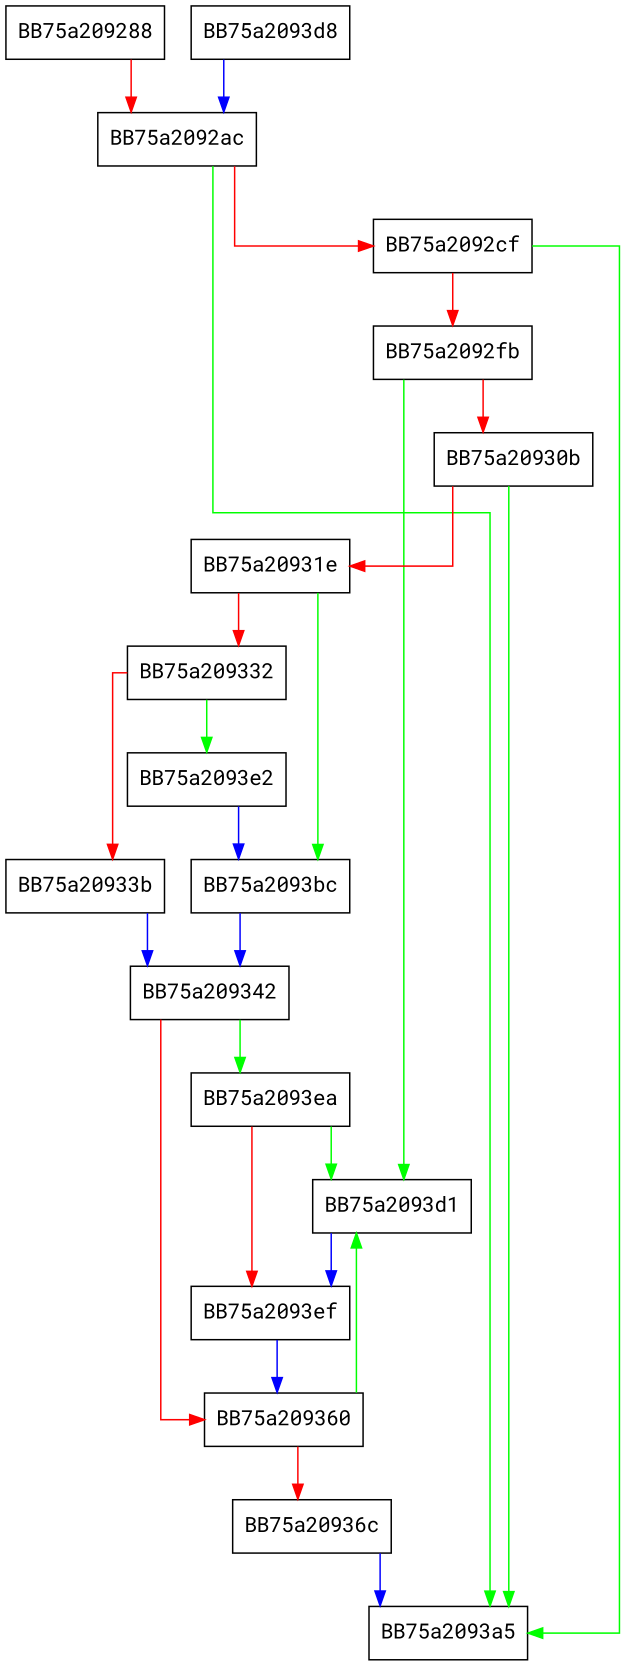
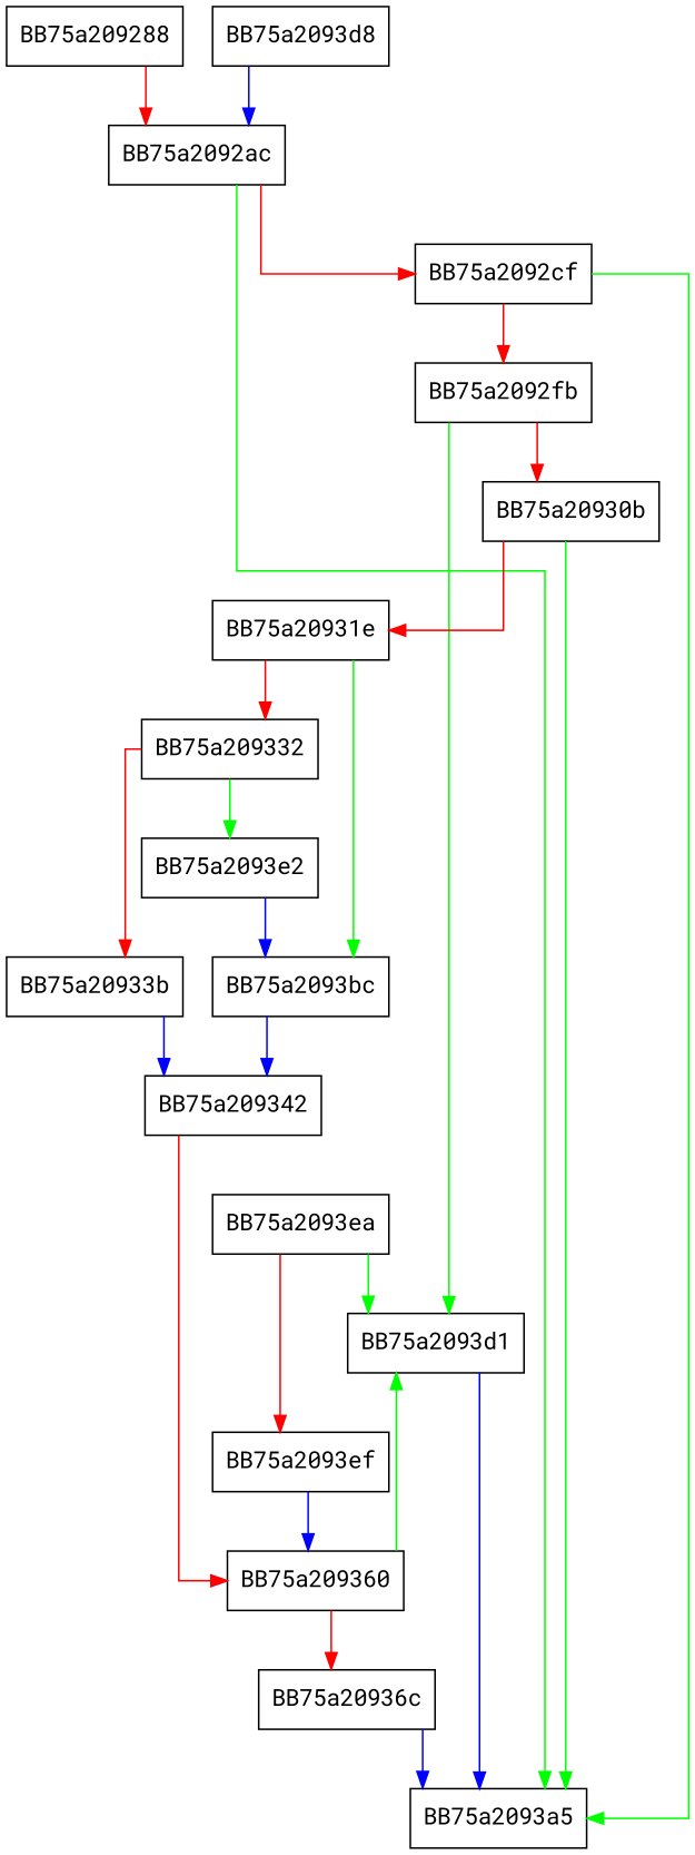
  digraph {
    fontname="Roboto Mono"
    splines=ortho
    node [fontname="Roboto Mono" shape=box]
    edge [color=red fontname="Roboto Mono"]
    BB75a209288
    BB75a2092ac
    BB75a2093d8
    BB75a2093a5
    BB75a2092cf
    BB75a2092fb
    BB75a2093d1
    BB75a20930b
    BB75a20931e
    BB75a2093bc
    BB75a209332
    BB75a209342
    BB75a2093e2
    BB75a20933b
    BB75a2093ea
    BB75a209360
    BB75a2093ef
    BB75a20936c
    BB75a209288 -> BB75a2092ac
    BB75a2092ac -> BB75a2093a5 [color=green]
    BB75a2092ac -> BB75a2092cf
    BB75a2093d8 -> BB75a2092ac [color=blue]
    BB75a2092cf -> BB75a2093a5 [color=green]
    BB75a2092cf -> BB75a2092fb
    BB75a2092fb -> BB75a2093d1 [color=green]
    BB75a2092fb -> BB75a20930b
-   BB75a2093d1 -> BB75a2093ef [color=blue]
+   BB75a2093d1 -> BB75a2093a5 [color=blue]
    BB75a20930b -> BB75a2093a5 [color=green]
    BB75a20930b -> BB75a20931e
    BB75a20931e -> BB75a2093bc [color=green]
    BB75a20931e -> BB75a209332
    BB75a2093bc -> BB75a209342 [color=blue]
    BB75a209332 -> BB75a2093e2 [color=green]
    BB75a209332 -> BB75a20933b
-   BB75a209342 -> BB75a2093ea [color=green]
    BB75a209342 -> BB75a209360
    BB75a2093e2 -> BB75a2093bc [color=blue]
    BB75a20933b -> BB75a209342 [color=blue]
    BB75a2093ea -> BB75a2093d1 [color=green]
    BB75a2093ea -> BB75a2093ef
    BB75a209360 -> BB75a2093d1 [color=green]
    BB75a209360 -> BB75a20936c
    BB75a2093ef -> BB75a209360 [color=blue]
    BB75a20936c -> BB75a2093a5 [color=blue]
  }
